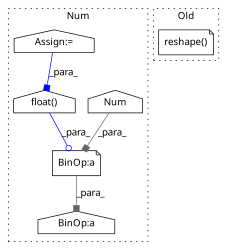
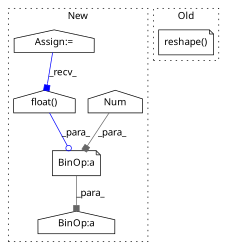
  digraph {
    fontname="Noto Sans"
    node [a=75 fontname="Noto Sans" l=3 shape=house]
    edge [arrowhead=box color=blue fontname="Noto Sans"]
    n1 [l=43 label="float()" s=1077]
    n2 [a=82 label="BinOp:a" s=1127 shape=note]
    n3 [a=82 l=54 label="BinOp:a" s=1084]
    n4 [a=76 l=5 label=Num s=1130]
    n5 [a=68 label="Assign:=" s=982]
    n6 [l="23,1" label="reshape()" s="1485,1510" shape=note]
    subgraph cluster_1 {
-     label=Num
+     label=New
      style=dotted
      n1
      n2
      n3
      n4
      n5
    }
    subgraph cluster_2 {
      label=Old
      style=dotted
      n6
    }
    n1 -> n2 [arrowhead=odot label=_para_]
    n2 -> n3 [color=gray40 label=_para_]
    n4 -> n2 [color=gray40 label=_para_]
-   n5 -> n1 [label=_para_]
+   n5 -> n1 [label=_recv_]
  }
